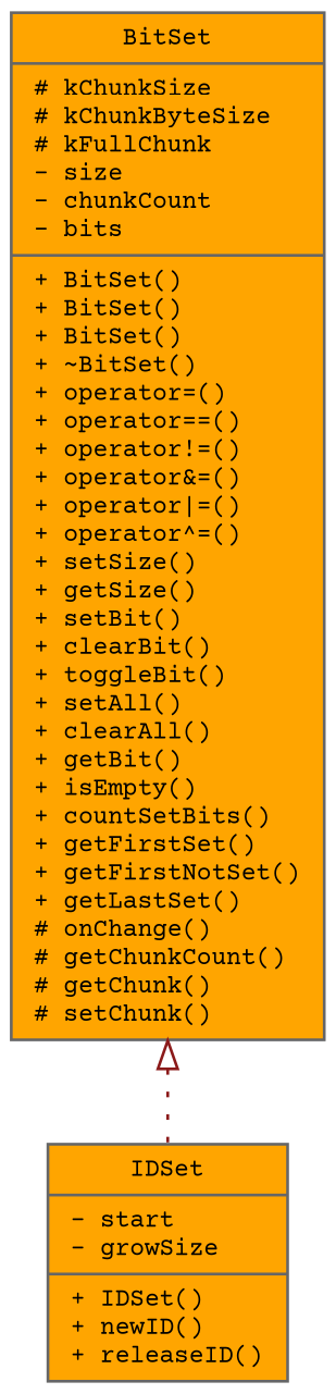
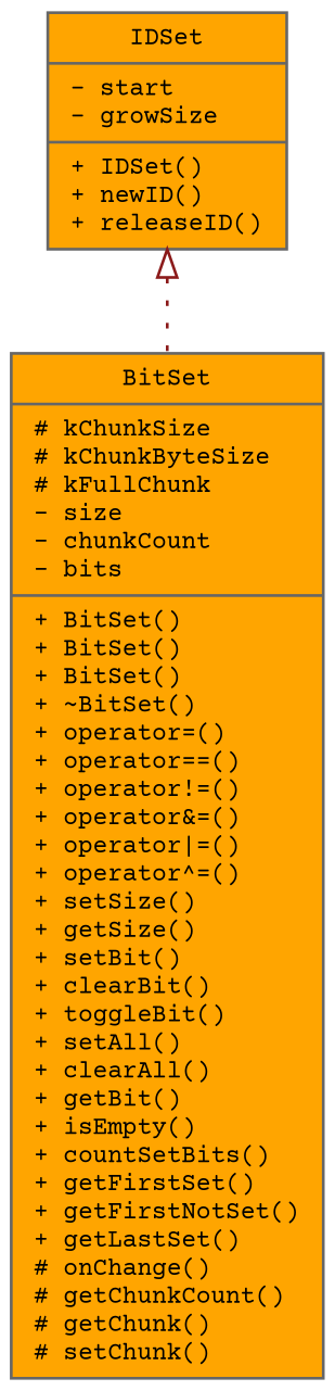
  digraph {
    fontname="Courier Prime"
    node [color=gray40 fillcolor=orange fontname="Courier Prime" fontsize=9 shape=record style=filled]
    n1 [fontcolor=black height=0.2 label="{BitSet\n|# kChunkSize\l# kChunkByteSize\l# kFullChunk\l- size\l- chunkCount\l- bits\l|+ BitSet()\l+ BitSet()\l+ BitSet()\l+ ~BitSet()\l+ operator=()\l+ operator==()\l+ operator!=()\l+ operator&=()\l+ operator\|=()\l+ operator^=()\l+ setSize()\l+ getSize()\l+ setBit()\l+ clearBit()\l+ toggleBit()\l+ setAll()\l+ clearAll()\l+ getBit()\l+ isEmpty()\l+ countSetBits()\l+ getFirstSet()\l+ getFirstNotSet()\l+ getLastSet()\l# onChange()\l# getChunkCount()\l# getChunk()\l# setChunk()\l}" width=0.4]
    n2 [height=0.2 label="{IDSet\n|- start\l- growSize\l|+ IDSet()\l+ newID()\l+ releaseID()\l}" width=0.4]
-   n1 -> n2 [arrowtail=empty color=firebrick4 dir=back fontname="Courier Prime" fontsize=9 labelfontname=Arial labelfontsize=9 style=dotted]
+   n2 -> n1 [arrowtail=empty color=firebrick4 dir=back fontname="Courier Prime" fontsize=9 labelfontname=Arial labelfontsize=9 style=dotted]
  }
